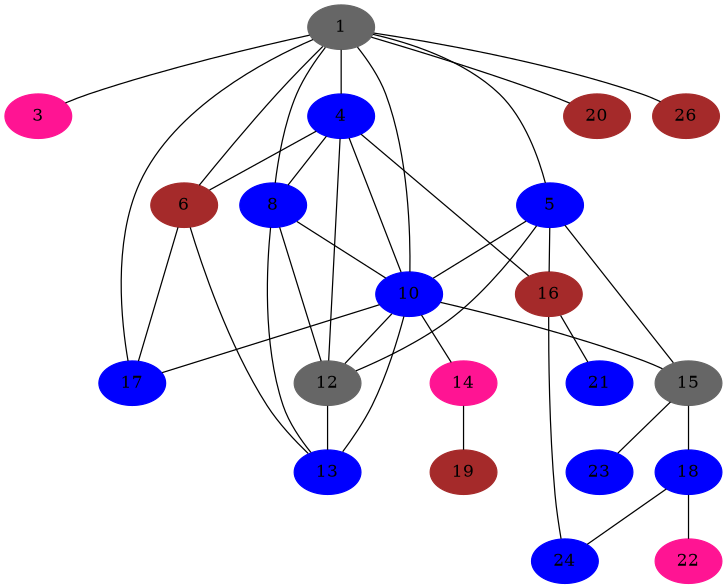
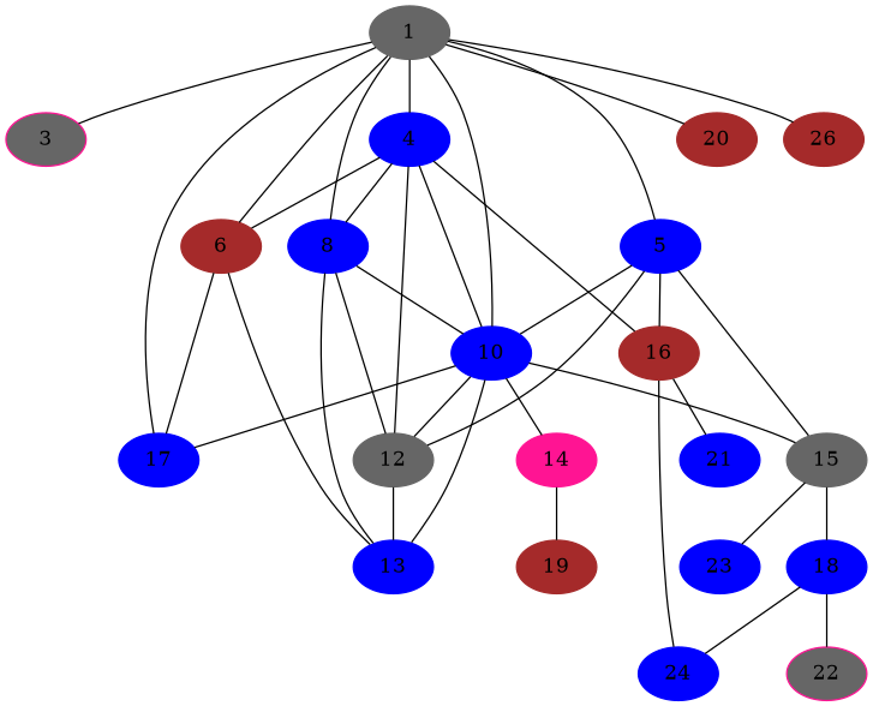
  graph {
    node [color=blue style=filled]
    edge [weight=1.0]
    1 [color=gray40]
-   3 [color=deeppink]
+   3 [color=deeppink fillcolor=gray40]
    4
    5
    6 [color=brown]
    8
    10
    17
    20 [color=brown]
    26 [color=brown]
    12 [color=gray40]
    16 [color=brown]
    15 [color=gray40]
    13
    14 [color=deeppink]
    21
    24
    18
    23
    19 [color=brown]
-   22 [color=deeppink]
+   22 [color=deeppink fillcolor=gray40]
    1 -- 3
    1 -- 4 [weight=7.0]
    1 -- 5
    1 -- 6
    1 -- 8
    1 -- 10
    1 -- 17
    1 -- 20
    1 -- 26
    4 -- 6 [weight=2.0]
    4 -- 8
    4 -- 10 [weight=4.0]
    4 -- 12 [weight=3.0]
    4 -- 16
    5 -- 10 [weight=2.0]
    5 -- 12
    5 -- 16
    5 -- 15
    6 -- 17
    6 -- 13
    8 -- 10
    8 -- 12
    8 -- 13
    10 -- 17 [weight=4.0]
    10 -- 12
    10 -- 15
    10 -- 13
    10 -- 14
    12 -- 13 [weight=2.0]
    16 -- 21
    16 -- 24
    15 -- 18
    15 -- 23
    14 -- 19
    18 -- 24
    18 -- 22
  }
